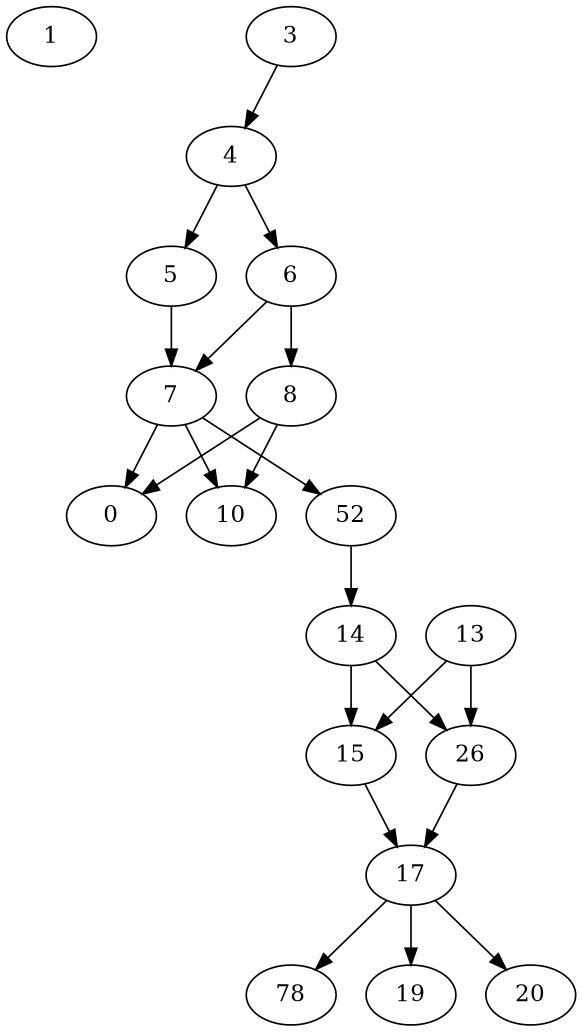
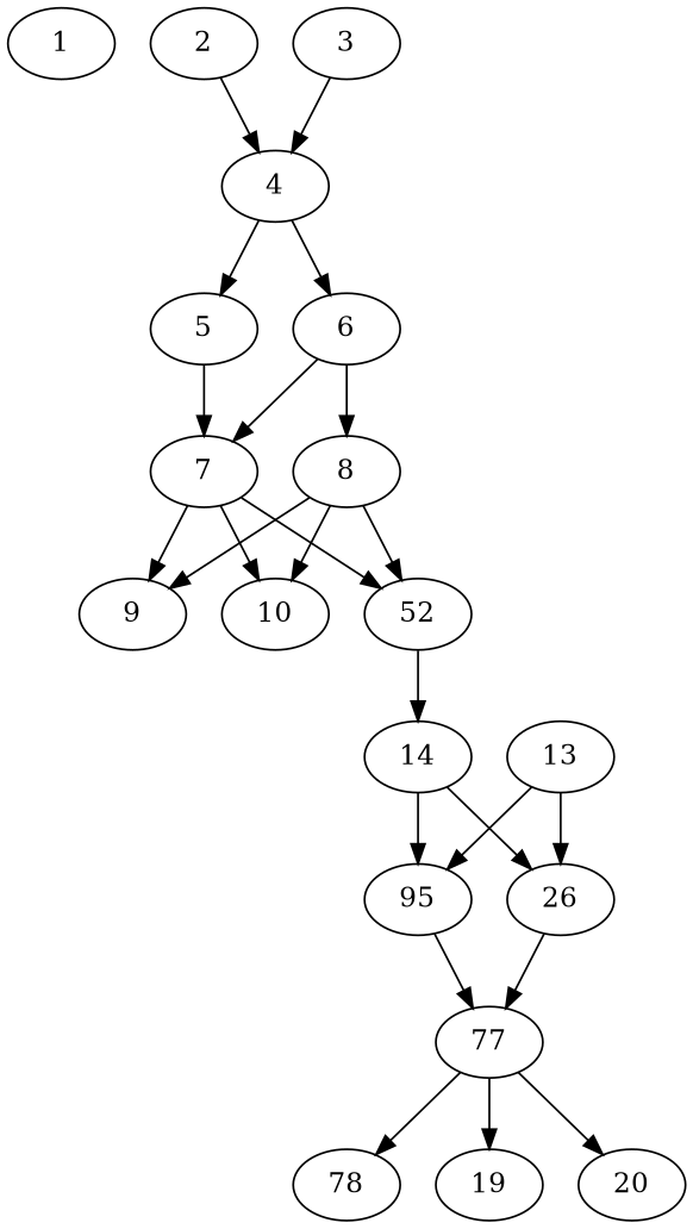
  digraph {
    fontname="DejaVu Serif"
    node [alpha=0.09 fontname="DejaVu Serif"]
    edge [fontname="DejaVu Serif"]
    1 [expect_size=7327744]
+   2 [alpha=0.04 expect_size=31309824]
    4 [alpha=0.12 expect_size=7057408]
    5 [alpha=0.00 expect_size=10358784]
    6 [alpha=0.15 expect_size=5762048]
    7 [alpha=0.07 expect_size=37145600]
    8 [expect_size=39837696]
    3 [alpha=0.01 expect_size=14558208]
-   9 [alpha=0.06 expect_size=10960896 label=0]
+   9 [alpha=0.06 expect_size=10960896]
    10 [alpha=0.08 expect_size=23771136]
    n11 [alpha=0.12 expect_size=30896128 label=52]
    14 [expect_size=40899584]
    13 [alpha=0.02 expect_size=39282688]
-   15 [alpha=0.05 expect_size=22239232]
+   15 [alpha=0.05 expect_size=22239232 label=95]
    n15 [alpha=0.01 expect_size=23319552 label=26]
-   17 [alpha=0.07 expect_size=11852800]
+   17 [alpha=0.07 expect_size=11852800 label=77]
    n17 [alpha=0.04 expect_size=28749824 label=78]
    19 [alpha=0.06 expect_size=49259520]
    20 [alpha=0.18 expect_size=16124928]
+   2 -> 4
    4 -> 5
    4 -> 6
    5 -> 7
    6 -> 7
    6 -> 8
    7 -> 9
    7 -> 10
    7 -> n11
    8 -> 9
    8 -> 10
+   8 -> n11
    3 -> 4
    n11 -> 14
    14 -> 15
    14 -> n15
    13 -> 15
    13 -> n15
    15 -> 17
    n15 -> 17
    17 -> n17
    17 -> 19
    17 -> 20
  }
